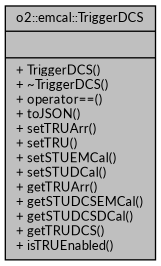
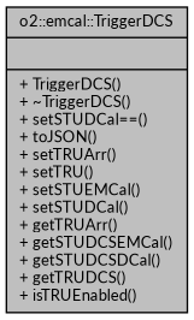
  digraph {
    fontname=Lato
-   n1 [color=black fillcolor=grey75 fontcolor=black fontname=Lato fontsize=10 height=0.2 label="{o2::emcal::TriggerDCS\n||+ TriggerDCS()\l+ ~TriggerDCS()\l+ operator==()\l+ toJSON()\l+ setTRUArr()\l+ setTRU()\l+ setSTUEMCal()\l+ setSTUDCal()\l+ getTRUArr()\l+ getSTUDCSEMCal()\l+ getSTUDCSDCal()\l+ getTRUDCS()\l+ isTRUEnabled()\l}" shape=record style=filled width=0.4]
+   n1 [color=black fillcolor=grey75 fontcolor=black fontname=Lato fontsize=10 height=0.2 label="{o2::emcal::TriggerDCS\n||+ TriggerDCS()\l+ ~TriggerDCS()\l+ setSTUDCal==()\l+ toJSON()\l+ setTRUArr()\l+ setTRU()\l+ setSTUEMCal()\l+ setSTUDCal()\l+ getTRUArr()\l+ getSTUDCSEMCal()\l+ getSTUDCSDCal()\l+ getTRUDCS()\l+ isTRUEnabled()\l}" shape=record style=filled width=0.4]
  }
